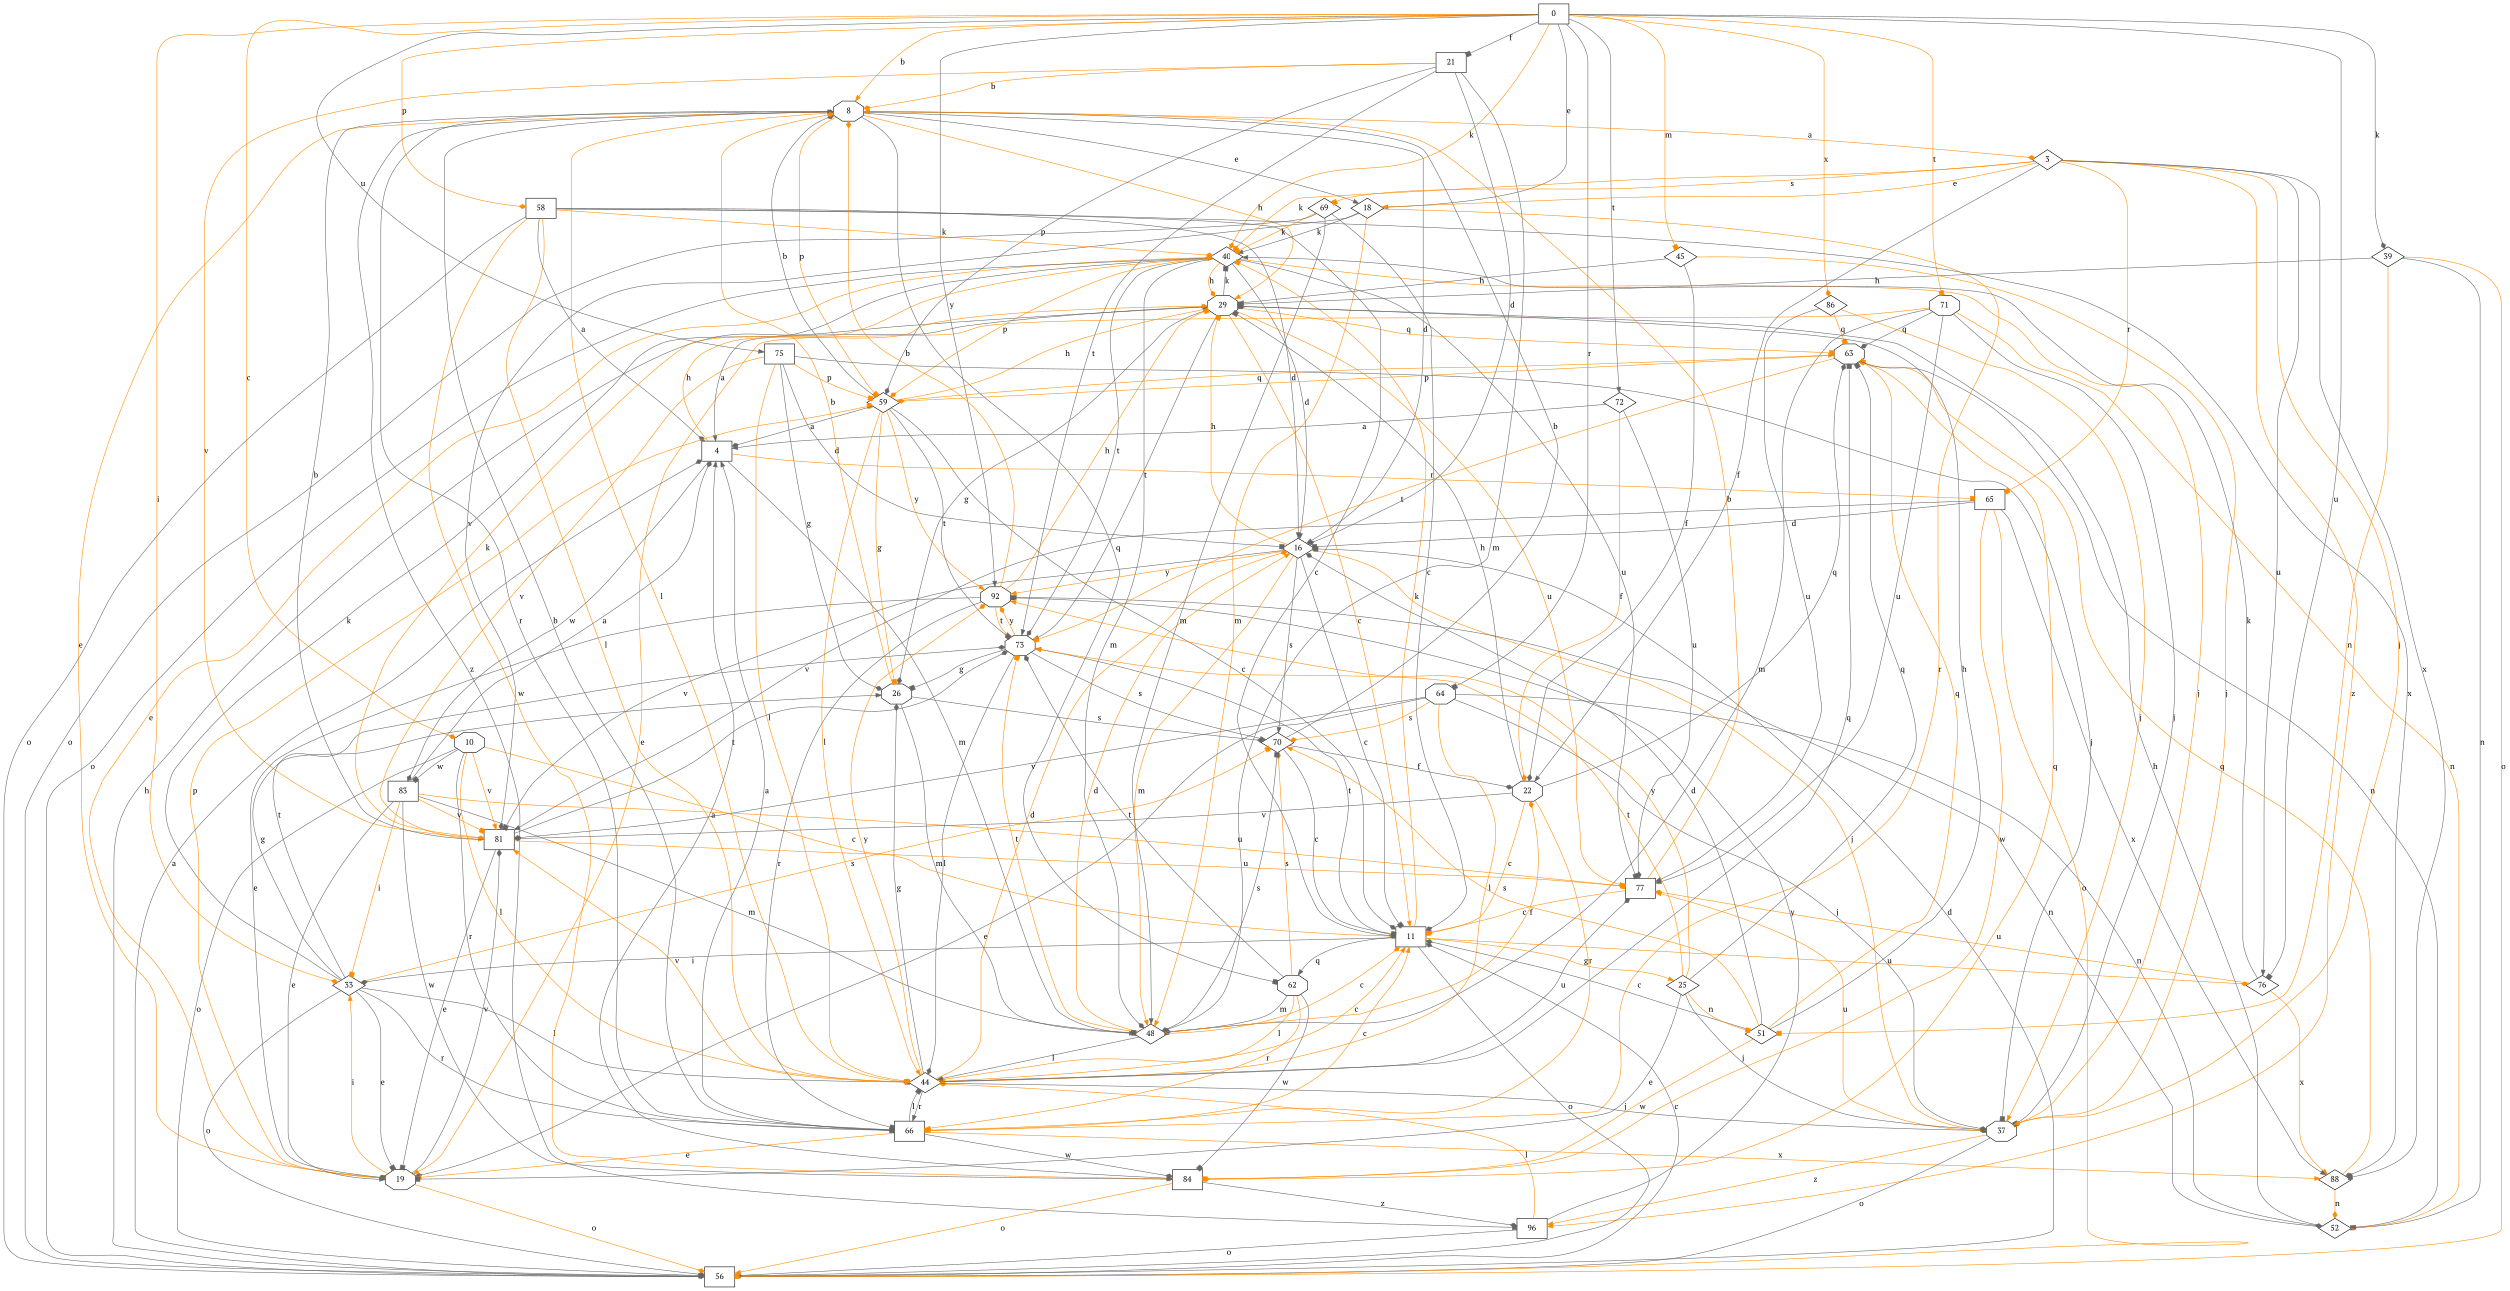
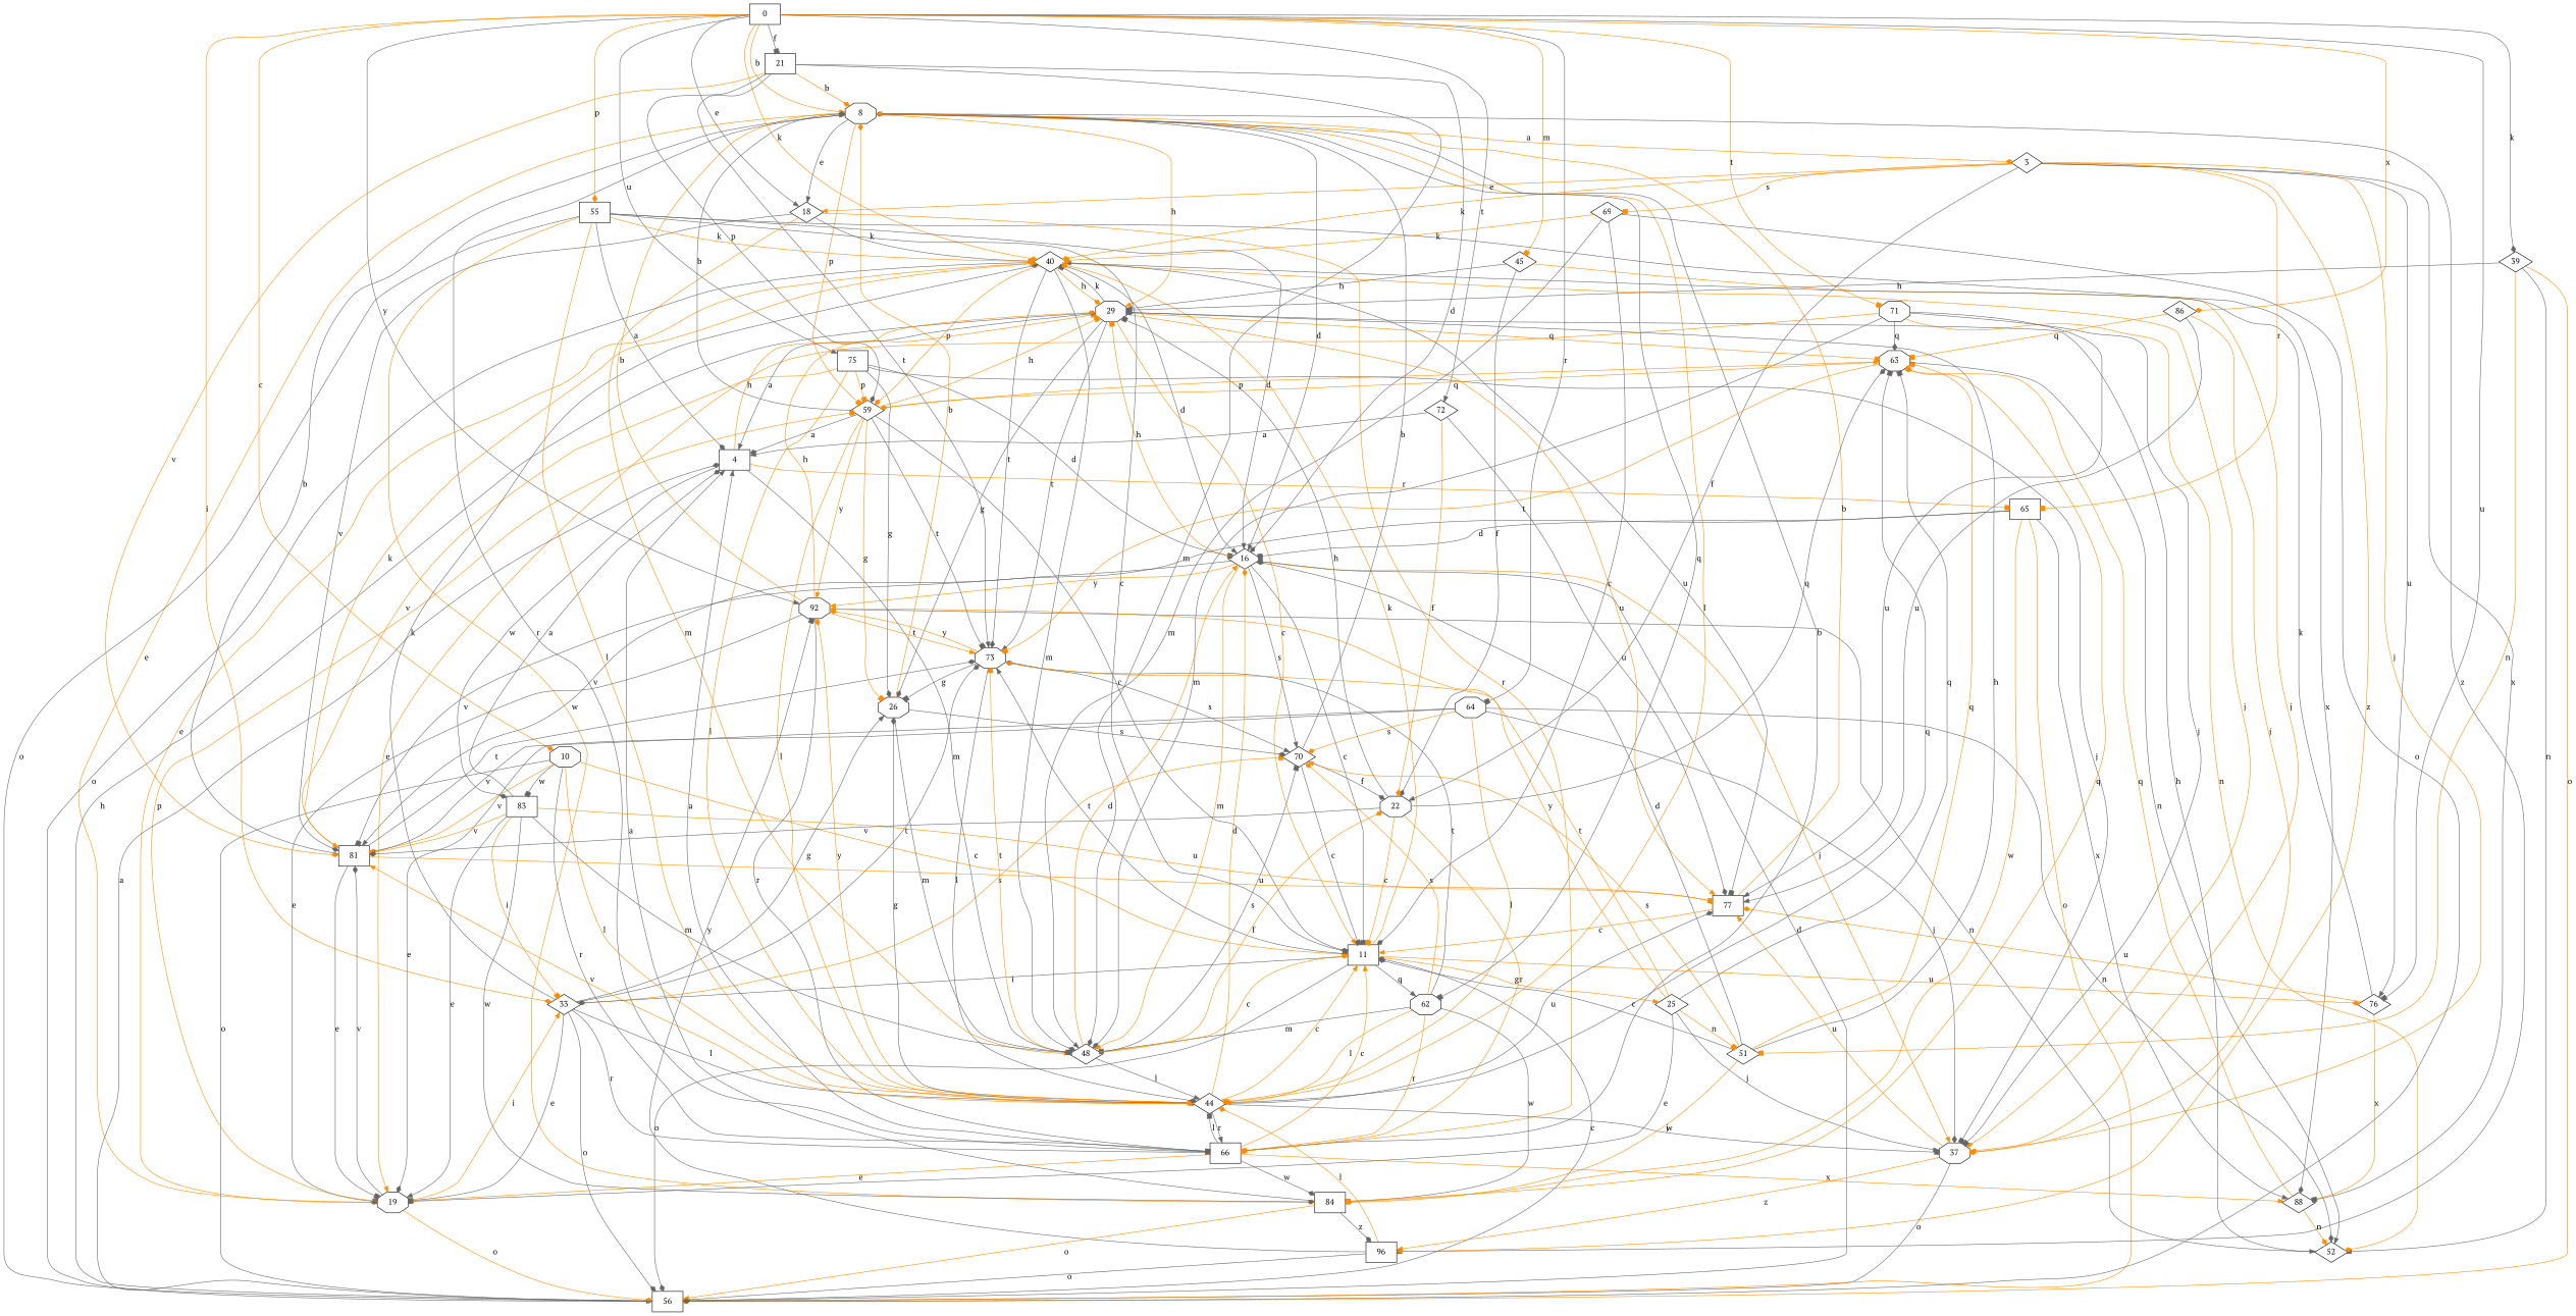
  strict digraph {
    fontname="PT Serif"
    node [fontname="PT Serif" shape=diamond]
    edge [arrowhead=diamond color=gray40 fontname="PT Serif"]
    0 [shape=box]
    8 [shape=octagon]
    10 [shape=octagon]
    18
    21 [shape=box]
    33
    39
    40
    45
-   58 [shape=box]
+   58 [shape=box label=55]
    64 [shape=octagon]
    71 [shape=octagon]
    72
    75 [shape=box]
    76
    86
    92 [shape=octagon]
    3
    96 [shape=box]
    29 [shape=octagon]
    16
    19 [shape=octagon]
    44
    59
    62 [shape=octagon]
    66 [shape=box]
    83 [shape=box]
    11 [shape=box]
    56 [shape=box]
    81 [shape=box]
    48
    73 [shape=octagon]
    70
    26 [shape=octagon]
    51
    52
    37 [shape=octagon]
    77 [shape=box]
    22 [shape=octagon]
    88
    4 [shape=box]
    84 [shape=box]
    63 [shape=octagon]
    65 [shape=box]
    69
    25
    0 -> 8 [arrowhead=normal color=darkorange label=b]
    0 -> 10 [color=darkorange label=c]
    0 -> 18 [arrowhead=normal label=e]
    0 -> 21 [arrowhead=box label=f]
    0 -> 33 [color=darkorange label=i]
    0 -> 39 [label=k]
    0 -> 40 [color=darkorange label=k]
    0 -> 45 [arrowhead=box color=darkorange label=m]
    0 -> 58 [color=darkorange label=p]
    0 -> 64 [arrowhead=box label=r]
    0 -> 71 [arrowhead=box color=darkorange label=t]
    0 -> 72 [arrowhead=normal label=t]
    0 -> 75 [arrowhead=normal label=u]
    0 -> 76 [arrowhead=box label=u]
    0 -> 86 [color=darkorange label=x]
    0 -> 92 [arrowhead=normal label=y]
    8 -> 18 [arrowhead=normal label=e]
    8 -> 3 [color=darkorange label=a]
    8 -> 96 [arrowhead=box label=z]
    8 -> 29 [arrowhead=normal color=darkorange label=h]
    8 -> 16 [arrowhead=normal label=d]
    8 -> 19 [color=darkorange label=e]
    8 -> 44 [arrowhead=normal color=darkorange label=l]
    8 -> 59 [arrowhead=box color=darkorange label=p]
    8 -> 62 [arrowhead=box label=q]
    8 -> 66 [arrowhead=box label=r]
    10 -> 44 [arrowhead=normal color=darkorange label=l]
    10 -> 66 [arrowhead=box label=r]
    10 -> 83 [arrowhead=box label=w]
    10 -> 11 [color=darkorange label=c]
    10 -> 56 [arrowhead=normal label=o]
    10 -> 81 [arrowhead=normal color=darkorange label=v]
    18 -> 40 [arrowhead=normal label=k]
    18 -> 66 [arrowhead=normal color=darkorange label=r]
    18 -> 81 [label=v]
    18 -> 48 [arrowhead=normal color=darkorange label=m]
    21 -> 8 [color=darkorange label=b]
    21 -> 16 [label=d]
    21 -> 59 [label=p]
    21 -> 81 [color=darkorange label=v]
    21 -> 48 [label=m]
    21 -> 73 [arrowhead=normal label=t]
    33 -> 40 [label=k]
    33 -> 19 [arrowhead=box label=e]
    33 -> 44 [arrowhead=box label=l]
    33 -> 66 [arrowhead=box label=r]
    33 -> 56 [label=o]
    33 -> 73 [label=t]
    33 -> 70 [arrowhead=box color=darkorange label=s]
    33 -> 26 [arrowhead=normal label=g]
    39 -> 29 [arrowhead=box label=h]
    39 -> 56 [color=darkorange label=o]
    39 -> 51 [arrowhead=box color=darkorange label=n]
    39 -> 52 [arrowhead=box label=n]
    40 -> 29 [color=darkorange label=h]
    40 -> 16 [arrowhead=normal label=d]
    40 -> 19 [color=darkorange label=e]
    40 -> 59 [color=darkorange label=p]
    40 -> 56 [arrowhead=normal label=o]
    40 -> 48 [label=m]
    40 -> 73 [label=t]
    40 -> 37 [color=darkorange label=j]
    40 -> 77 [arrowhead=box label=u]
    45 -> 29 [arrowhead=normal label=h]
    45 -> 37 [arrowhead=box color=darkorange label=j]
    45 -> 22 [label=f]
    58 -> 40 [color=darkorange label=k]
    58 -> 16 [arrowhead=normal label=d]
    58 -> 44 [color=darkorange label=l]
    58 -> 11 [arrowhead=box label=c]
    58 -> 56 [label=o]
    58 -> 88 [label=x]
    58 -> 4 [label=a]
    58 -> 84 [color=darkorange label=w]
    64 -> 19 [label=e]
    64 -> 44 [arrowhead=box color=darkorange label=l]
    64 -> 81 [label=v]
    64 -> 70 [color=darkorange label=s]
    64 -> 52 [label=n]
    64 -> 37 [label=j]
    71 -> 19 [arrowhead=normal color=darkorange label=e]
    71 -> 48 [label=m]
    71 -> 52 [color=darkorange label=n]
    71 -> 37 [arrowhead=box label=j]
    71 -> 77 [arrowhead=normal label=u]
    71 -> 63 [label=q]
    72 -> 77 [label=u]
    72 -> 22 [color=darkorange label=f]
    72 -> 4 [arrowhead=normal label=a]
    75 -> 16 [arrowhead=box label=d]
    75 -> 44 [color=darkorange label=l]
    75 -> 59 [arrowhead=box color=darkorange label=p]
    75 -> 81 [arrowhead=normal color=darkorange label=v]
    75 -> 26 [label=g]
    75 -> 37 [arrowhead=box label=j]
    76 -> 40 [arrowhead=normal label=k]
    76 -> 77 [color=darkorange label=u]
    76 -> 88 [arrowhead=normal color=darkorange label=x]
    86 -> 37 [arrowhead=normal color=darkorange label=j]
    86 -> 77 [arrowhead=normal label=u]
    86 -> 63 [arrowhead=box color=darkorange label=q]
    92 -> 8 [color=darkorange label=b]
    92 -> 29 [arrowhead=box color=darkorange label=h]
    92 -> 19 [arrowhead=box label=e]
    92 -> 66 [arrowhead=box label=r]
    92 -> 73 [arrowhead=normal color=darkorange label=t]
-   52 -> 92 [arrowhead=normal label=n]
+   92 -> 52 [arrowhead=normal label=n]
    3 -> 18 [arrowhead=normal color=darkorange label=e]
    3 -> 40 [color=darkorange label=k]
    3 -> 76 [arrowhead=normal label=u]
    3 -> 96 [arrowhead=normal color=darkorange label=z]
    3 -> 37 [arrowhead=normal color=darkorange label=j]
    3 -> 22 [arrowhead=normal label=f]
    3 -> 88 [arrowhead=box label=x]
    3 -> 65 [arrowhead=box color=darkorange label=r]
    3 -> 69 [arrowhead=box color=darkorange label=s]
    96 -> 92 [arrowhead=box label=y]
    96 -> 44 [color=darkorange label=l]
    96 -> 56 [label=o]
    29 -> 40 [arrowhead=box label=k]
    29 -> 11 [arrowhead=normal color=darkorange label=c]
    29 -> 73 [arrowhead=normal label=t]
    29 -> 26 [label=g]
    29 -> 77 [arrowhead=normal color=darkorange label=u]
    29 -> 4 [arrowhead=normal label=a]
    29 -> 63 [arrowhead=box color=darkorange label=q]
    16 -> 92 [arrowhead=normal color=darkorange label=y]
    16 -> 29 [arrowhead=box color=darkorange label=h]
    16 -> 11 [arrowhead=box label=c]
    16 -> 81 [arrowhead=box label=v]
    16 -> 48 [arrowhead=normal color=darkorange label=m]
    16 -> 70 [arrowhead=normal label=s]
    16 -> 37 [arrowhead=normal color=darkorange label=j]
    19 -> 33 [arrowhead=normal color=darkorange label=i]
    19 -> 59 [arrowhead=box color=darkorange label=p]
    19 -> 56 [color=darkorange label=o]
    19 -> 81 [label=v]
    44 -> 92 [color=darkorange label=y]
    44 -> 16 [color=darkorange label=d]
    44 -> 66 [arrowhead=normal label=r]
    44 -> 11 [arrowhead=normal color=darkorange label=c]
    44 -> 81 [arrowhead=normal color=darkorange label=v]
    44 -> 26 [label=g]
    44 -> 37 [arrowhead=box label=j]
    44 -> 77 [label=u]
    44 -> 63 [arrowhead=box label=q]
    59 -> 8 [label=b]
    59 -> 92 [arrowhead=normal color=darkorange label=y]
    59 -> 29 [arrowhead=box color=darkorange label=h]
    59 -> 44 [arrowhead=normal color=darkorange label=l]
    59 -> 11 [label=c]
    59 -> 73 [arrowhead=box label=t]
    59 -> 26 [arrowhead=box color=darkorange label=g]
    59 -> 4 [label=a]
    59 -> 63 [arrowhead=normal color=darkorange label=q]
    62 -> 44 [arrowhead=normal color=darkorange label=l]
    62 -> 66 [arrowhead=normal color=darkorange label=r]
    62 -> 48 [arrowhead=box label=m]
    62 -> 73 [label=t]
    62 -> 70 [color=darkorange label=s]
    62 -> 84 [arrowhead=box label=w]
    66 -> 8 [label=b]
    66 -> 19 [arrowhead=normal color=darkorange label=e]
    66 -> 44 [arrowhead=box label=l]
    66 -> 11 [arrowhead=normal color=darkorange label=c]
    66 -> 88 [arrowhead=normal color=darkorange label=x]
    66 -> 4 [arrowhead=normal label=a]
    66 -> 84 [label=w]
    83 -> 33 [arrowhead=box color=darkorange label=i]
    83 -> 19 [arrowhead=normal label=e]
    83 -> 81 [arrowhead=box color=darkorange label=v]
    83 -> 48 [arrowhead=box label=m]
    83 -> 77 [arrowhead=box color=darkorange label=u]
    83 -> 4 [label=a]
    83 -> 84 [arrowhead=normal label=w]
    11 -> 33 [label=i]
    11 -> 40 [arrowhead=box color=darkorange label=k]
    11 -> 76 [color=darkorange label=u]
    11 -> 62 [arrowhead=normal label=q]
    11 -> 56 [label=o]
    11 -> 73 [arrowhead=normal label=t]
    11 -> 25 [arrowhead=normal color=darkorange label=g]
    56 -> 29 [label=h]
    56 -> 16 [arrowhead=box label=d]
    56 -> 11 [label=c]
    56 -> 4 [label=a]
    81 -> 8 [arrowhead=normal label=b]
    81 -> 40 [arrowhead=normal color=darkorange label=k]
    81 -> 19 [arrowhead=box label=e]
    81 -> 73 [label=t]
    81 -> 77 [arrowhead=box color=darkorange label=u]
    48 -> 16 [arrowhead=normal color=darkorange label=d]
    48 -> 44 [arrowhead=normal label=l]
    48 -> 11 [color=darkorange label=c]
    48 -> 73 [arrowhead=box color=darkorange label=t]
    48 -> 70 [arrowhead=box label=s]
    48 -> 22 [color=darkorange label=f]
    73 -> 92 [color=darkorange label=y]
    73 -> 44 [label=l]
    73 -> 70 [arrowhead=normal label=s]
    73 -> 26 [arrowhead=box label=g]
    70 -> 8 [arrowhead=normal label=b]
    70 -> 11 [arrowhead=box label=c]
    70 -> 22 [label=f]
    26 -> 8 [color=darkorange label=b]
    26 -> 48 [arrowhead=box label=m]
    26 -> 70 [label=s]
    51 -> 29 [label=h]
    51 -> 16 [label=d]
    51 -> 11 [label=c]
    51 -> 70 [arrowhead=normal color=darkorange label=s]
    51 -> 84 [color=darkorange label=w]
    51 -> 63 [arrowhead=box color=darkorange label=q]
    52 -> 29 [arrowhead=box label=h]
    37 -> 96 [arrowhead=normal color=darkorange label=z]
    37 -> 56 [label=o]
    37 -> 77 [arrowhead=normal color=darkorange label=u]
    77 -> 8 [arrowhead=normal color=darkorange label=b]
    77 -> 11 [arrowhead=normal color=darkorange label=c]
    22 -> 29 [arrowhead=box label=h]
    22 -> 66 [arrowhead=box color=darkorange label=r]
    22 -> 11 [arrowhead=box color=darkorange label=c]
    22 -> 81 [label=v]
    22 -> 63 [label=q]
    88 -> 52 [color=darkorange label=n]
    88 -> 63 [color=darkorange label=q]
    4 -> 29 [arrowhead=normal color=darkorange label=h]
    4 -> 83 [label=w]
    4 -> 48 [arrowhead=normal label=m]
    4 -> 65 [arrowhead=box color=darkorange label=r]
    84 -> 96 [label=z]
    84 -> 56 [arrowhead=normal color=darkorange label=o]
    84 -> 4 [arrowhead=normal label=a]
    84 -> 63 [arrowhead=box color=darkorange label=q]
    63 -> 59 [color=darkorange label=p]
    63 -> 73 [arrowhead=box color=darkorange label=t]
    63 -> 52 [arrowhead=normal label=n]
    65 -> 16 [arrowhead=box label=d]
    65 -> 56 [arrowhead=box color=darkorange label=o]
    65 -> 81 [arrowhead=normal label=v]
    65 -> 88 [arrowhead=normal label=x]
    65 -> 84 [arrowhead=box color=darkorange label=w]
    69 -> 40 [arrowhead=box color=darkorange label=k]
    69 -> 11 [label=c]
    69 -> 56 [label=o]
    69 -> 48 [arrowhead=normal label=m]
    25 -> 92 [arrowhead=normal color=darkorange label=y]
    25 -> 19 [arrowhead=box label=e]
    25 -> 73 [arrowhead=normal color=darkorange label=t]
    25 -> 51 [arrowhead=box color=darkorange label=n]
    25 -> 37 [arrowhead=normal label=j]
    25 -> 63 [arrowhead=box label=q]
  }
